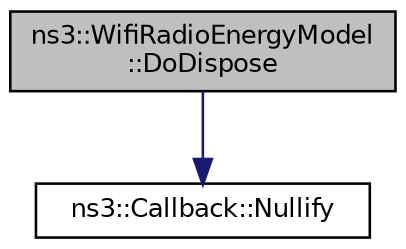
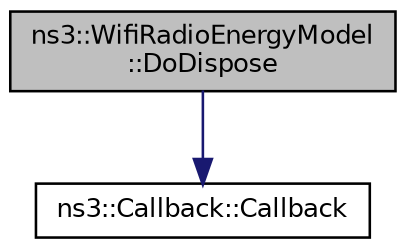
  digraph {
    rankdir=TB
    node [color=black fontname=Helvetica fontsize=10 shape=record style=filled]
    n1 [fillcolor=grey75 fontcolor=black height=0.2 label="ns3::WifiRadioEnergyModel\l::DoDispose" width=0.4]
-   n2 [fillcolor=white height=0.2 label="ns3::Callback::Nullify" width=0.4]
+   n2 [fillcolor=white height=0.2 label="ns3::Callback::Callback" width=0.4]
    n1 -> n2 [color=midnightblue fontname=Helvetica fontsize=10 labelfontname=Helvetica labelfontsize=10 style=solid]
  }
